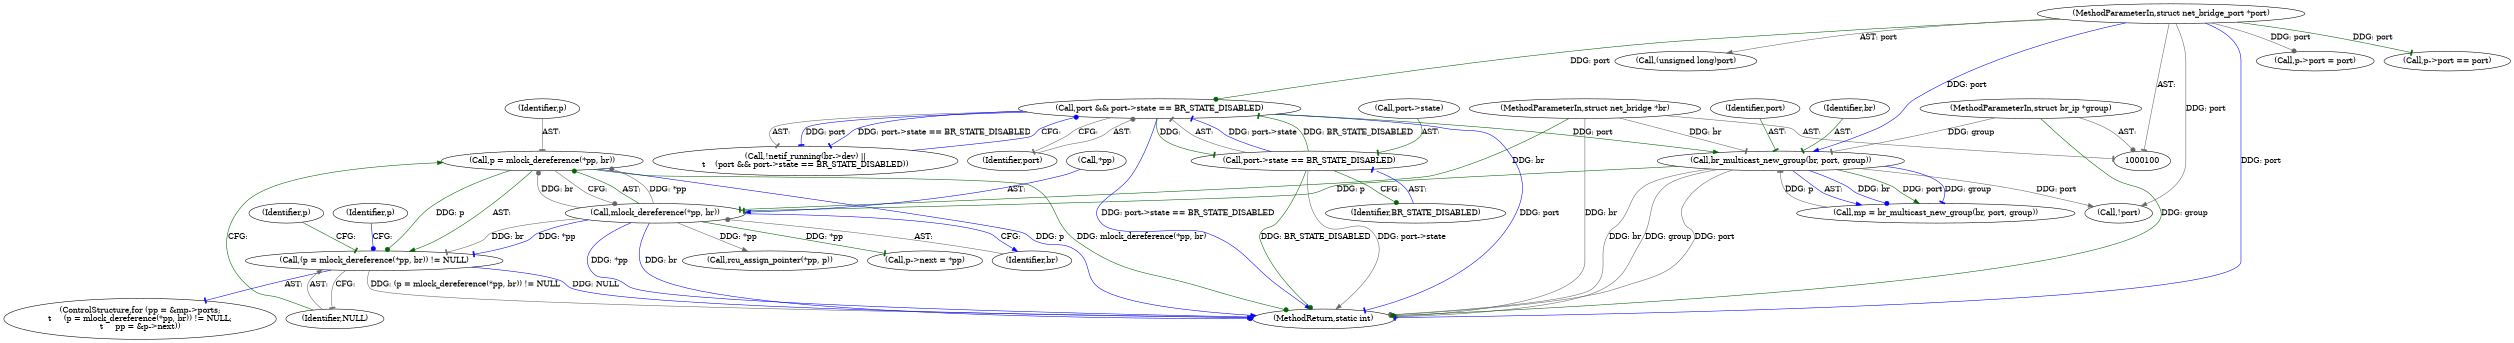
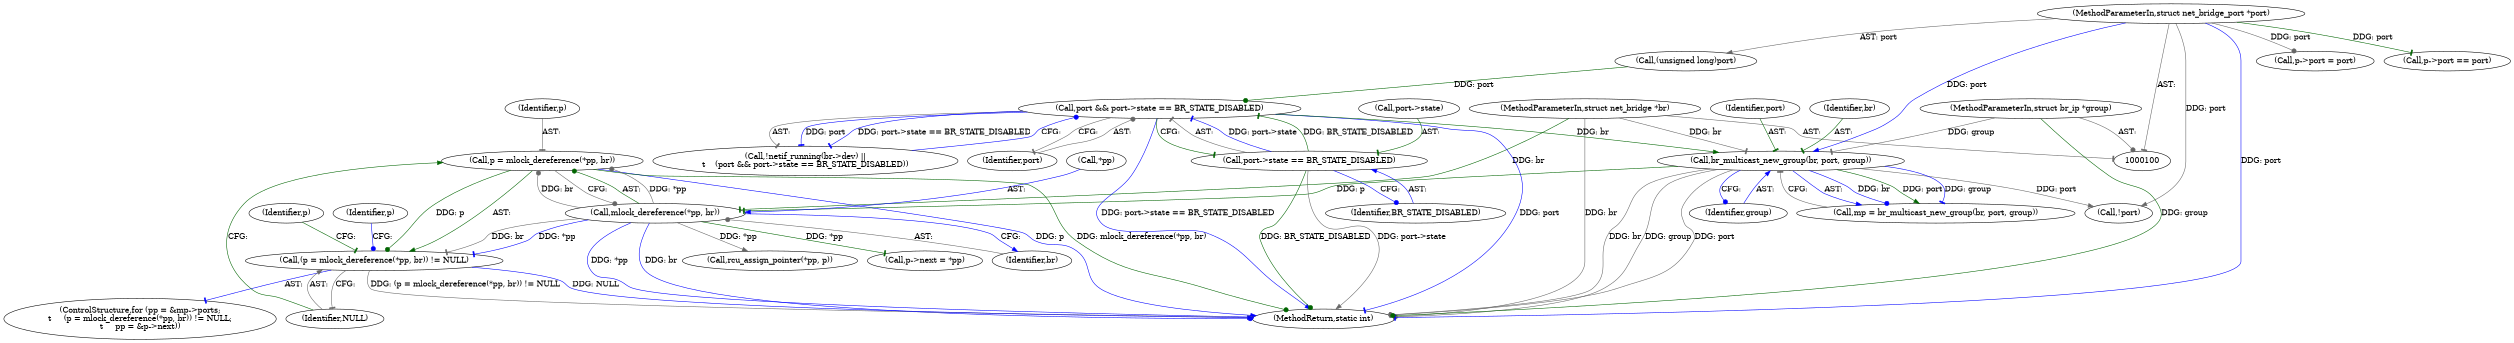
  digraph {
    edge [arrowhead=tee color=gray40]
    n1 [label="(Call,p = mlock_dereference(*pp, br))"]
    n2 [label="(Call,mlock_dereference(*pp, br))"]
    n3 [label="(Call,(p = mlock_dereference(*pp, br)) != NULL)"]
    n4 [label="(MethodReturn,static int)"]
    n5 [label="(Call,rcu_assign_pointer(*pp, p))"]
    n6 [label="(Call,p->next = *pp)"]
    n7 [label="(Identifier,br)"]
    n8 [label="(ControlStructure,for (pp = &mp->ports;\n\t     (p = mlock_dereference(*pp, br)) != NULL;\n\t     pp = &p->next))"]
    n9 [label="(Identifier,NULL)"]
    n10 [label="(Call,br_multicast_new_group(br, port, group))"]
+   n11 [label="(Identifier,group)"]
    n12 [label="(Call,!port)"]
    n13 [label="(Call,mp = br_multicast_new_group(br, port, group))"]
    n14 [label="(MethodParameterIn,struct net_bridge *br)"]
    1000100
    n16 [label="(Call,port && port->state == BR_STATE_DISABLED)"]
    n17 [label="(Call,port->state == BR_STATE_DISABLED)"]
    n18 [label="(Identifier,port)"]
    n19 [label="(Call,!netif_running(br->dev) ||\n\t    (port && port->state == BR_STATE_DISABLED))"]
    n20 [label="(Identifier,BR_STATE_DISABLED)"]
    n21 [label="(MethodParameterIn,struct net_bridge_port *port)"]
    n22 [label="(Call,p->port = port)"]
    n23 [label="(Call,p->port == port)"]
    n24 [label="(Call,(unsigned long)port)"]
    n25 [label="(MethodParameterIn,struct br_ip *group)"]
    n26 [label="(Identifier,p)"]
    n27 [label="(Identifier,p)"]
    n28 [label="(Identifier,port)"]
    n29 [label="(Call,*pp)"]
    n30 [label="(Identifier,br)"]
    n31 [label="(Identifier,p)"]
    n32 [label="(Call,port->state)"]
    n1 -> n2 [arrowhead=dot label="CFG: "]
    n1 -> n3 [arrowhead=normal color=darkgreen label="AST: "]
    n1 -> n3 [arrowhead=dot color=darkgreen label="DDG: p"]
    n1 -> n4 [arrowhead=normal color=blue label="DDG: p"]
    n1 -> n4 [arrowhead=dot color=darkgreen label="DDG: mlock_dereference(*pp, br)"]
    n2 -> n1 [arrowhead=dot color=darkgreen label="AST: "]
    n2 -> n1 [arrowhead=dot label="DDG: *pp"]
    n2 -> n1 [arrowhead=dot label="DDG: br"]
    n2 -> n3 [color=blue label="DDG: *pp"]
    n2 -> n3 [label="DDG: br"]
    n2 -> n4 [arrowhead=dot color=blue label="DDG: *pp"]
    n2 -> n4 [arrowhead=dot color=blue label="DDG: br"]
    n2 -> n5 [arrowhead=normal label="DDG: *pp"]
    n2 -> n6 [color=darkgreen label="DDG: *pp"]
    n2 -> n7 [arrowhead=normal color=blue label="CFG: "]
    n3 -> n4 [arrowhead=normal label="DDG: (p = mlock_dereference(*pp, br)) != NULL"]
    n3 -> n4 [arrowhead=normal color=blue label="DDG: NULL"]
    n3 -> n8 [color=blue label="AST: "]
    n3 -> n9 [label="CFG: "]
    n7 -> n2 [arrowhead=dot label="AST: "]
    n9 -> n1 [arrowhead=normal color=darkgreen label="CFG: "]
    n9 -> n3 [arrowhead=normal label="AST: "]
    n10 -> n2 [color=darkgreen label="DDG: p"]
    n10 -> n4 [arrowhead=dot label="DDG: br"]
    n10 -> n4 [arrowhead=dot label="DDG: group"]
    n10 -> n4 [label="DDG: port"]
+   n10 -> n11 [arrowhead=dot color=blue label="CFG: "]
    n10 -> n12 [arrowhead=normal label="DDG: port"]
    n10 -> n13 [arrowhead=normal color=blue label="AST: "]
    n10 -> n13 [arrowhead=dot color=blue label="DDG: br"]
    n10 -> n13 [arrowhead=normal color=darkgreen label="DDG: port"]
    n10 -> n13 [color=blue label="DDG: group"]
-   n13 -> n10 [label="DDG: p"]
+   n11 -> n10 [arrowhead=normal color=blue label="AST: "]
+   n13 -> n10 [label="CFG: "]
    n14 -> n2 [color=darkgreen label="DDG: br"]
    n14 -> n4 [label="DDG: br"]
    n14 -> n10 [label="DDG: br"]
    n14 -> 1000100 [label="AST: "]
    n16 -> n4 [color=blue label="DDG: port"]
    n16 -> n4 [arrowhead=normal color=blue label="DDG: port->state == BR_STATE_DISABLED"]
-   n16 -> n10 [arrowhead=normal color=darkgreen label="DDG: port"]
-   n16 -> n17 [color=darkgreen label="DDG: "]
+   n16 -> n10 [arrowhead=normal color=darkgreen label="DDG: br"]
+   n16 -> n17 [color=darkgreen label="CFG: "]
    n16 -> n18 [label="CFG: "]
    n16 -> n19 [label="AST: "]
    n16 -> n19 [color=blue label="DDG: port"]
    n16 -> n19 [color=blue label="DDG: port->state == BR_STATE_DISABLED"]
    n17 -> n4 [arrowhead=normal label="DDG: port->state"]
    n17 -> n4 [arrowhead=dot color=darkgreen label="DDG: BR_STATE_DISABLED"]
    n17 -> n16 [label="AST: "]
    n17 -> n16 [color=blue label="DDG: port->state"]
    n17 -> n16 [color=darkgreen label="DDG: BR_STATE_DISABLED"]
-   n17 -> n20 [arrowhead=dot color=darkgreen label="CFG: "]
+   n17 -> n20 [arrowhead=dot color=blue label="CFG: "]
    n18 -> n16 [arrowhead=dot label="AST: "]
    n19 -> n16 [arrowhead=dot color=blue label="CFG: "]
-   n20 -> n17 [color=blue label="AST: "]
+   n20 -> n17 [arrowhead=normal color=blue label="AST: "]
    n21 -> n4 [color=blue label="DDG: port"]
    n21 -> n10 [arrowhead=normal color=blue label="DDG: port"]
    n21 -> n12 [arrowhead=normal label="DDG: port"]
    n21 -> 1000100 [label="AST: "]
-   n21 -> n16 [arrowhead=dot color=darkgreen label="DDG: port"]
+   n24 -> n16 [arrowhead=dot color=darkgreen label="DDG: port"]
    n21 -> n22 [arrowhead=dot label="DDG: port"]
    n21 -> n23 [color=darkgreen label="DDG: port"]
    n21 -> n24 [arrowhead=normal label="AST: port"]
    n25 -> n4 [arrowhead=dot color=darkgreen label="DDG: group"]
    n25 -> n10 [label="DDG: group"]
    n25 -> 1000100 [arrowhead=dot label="AST: "]
    n26 -> n3 [color=darkgreen label="CFG: "]
    n27 -> n3 [arrowhead=dot color=blue label="CFG: "]
    n28 -> n10 [color=darkgreen label="AST: "]
    n29 -> n2 [arrowhead=normal color=blue label="AST: "]
    n30 -> n10 [color=darkgreen label="AST: "]
    n31 -> n1 [label="AST: "]
    n32 -> n17 [color=darkgreen label="AST: "]
  }
